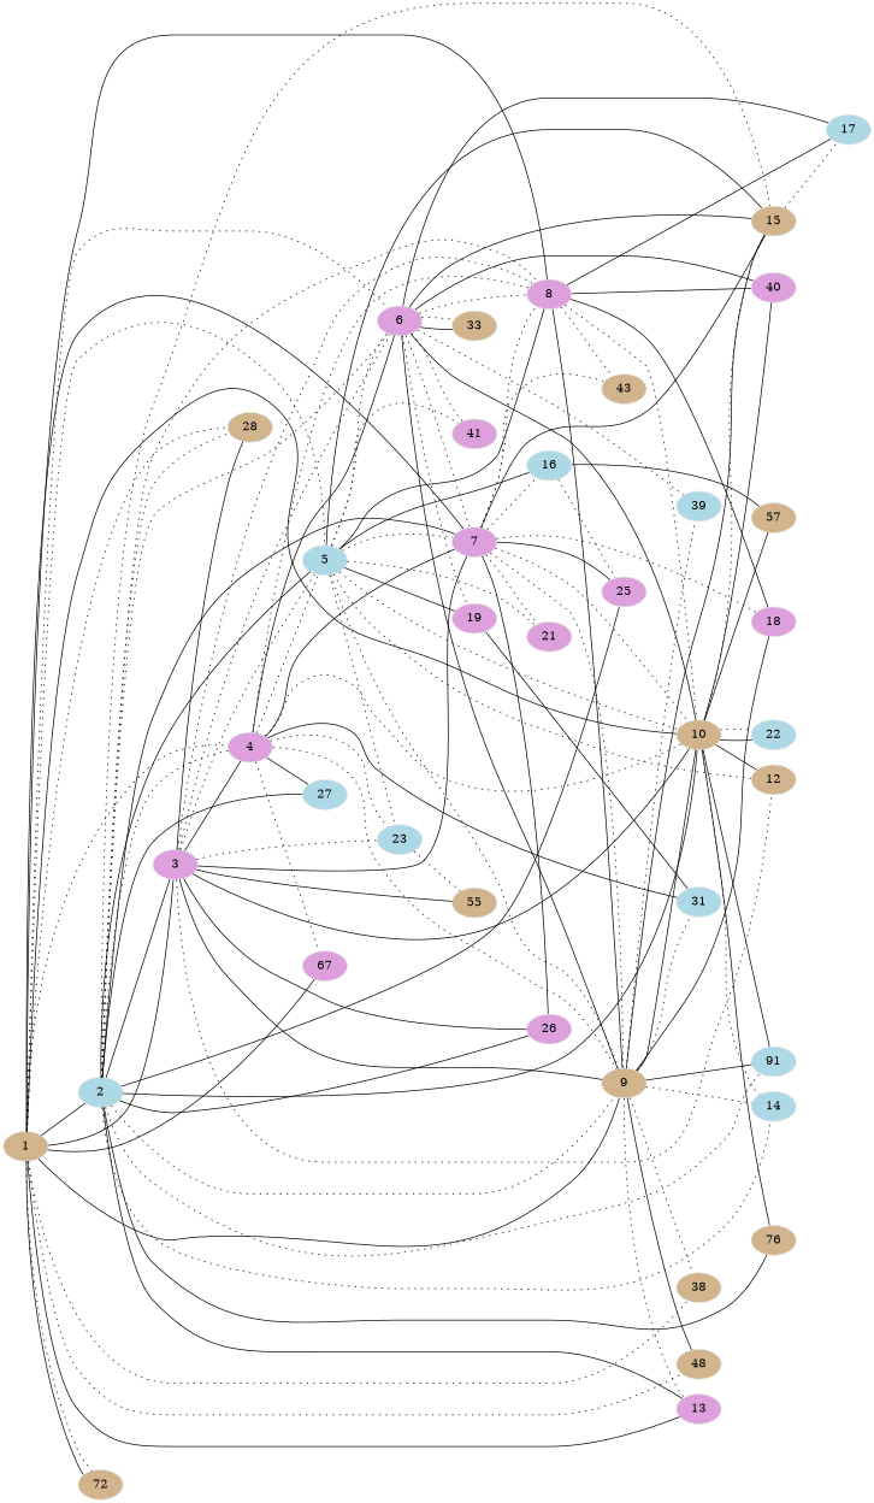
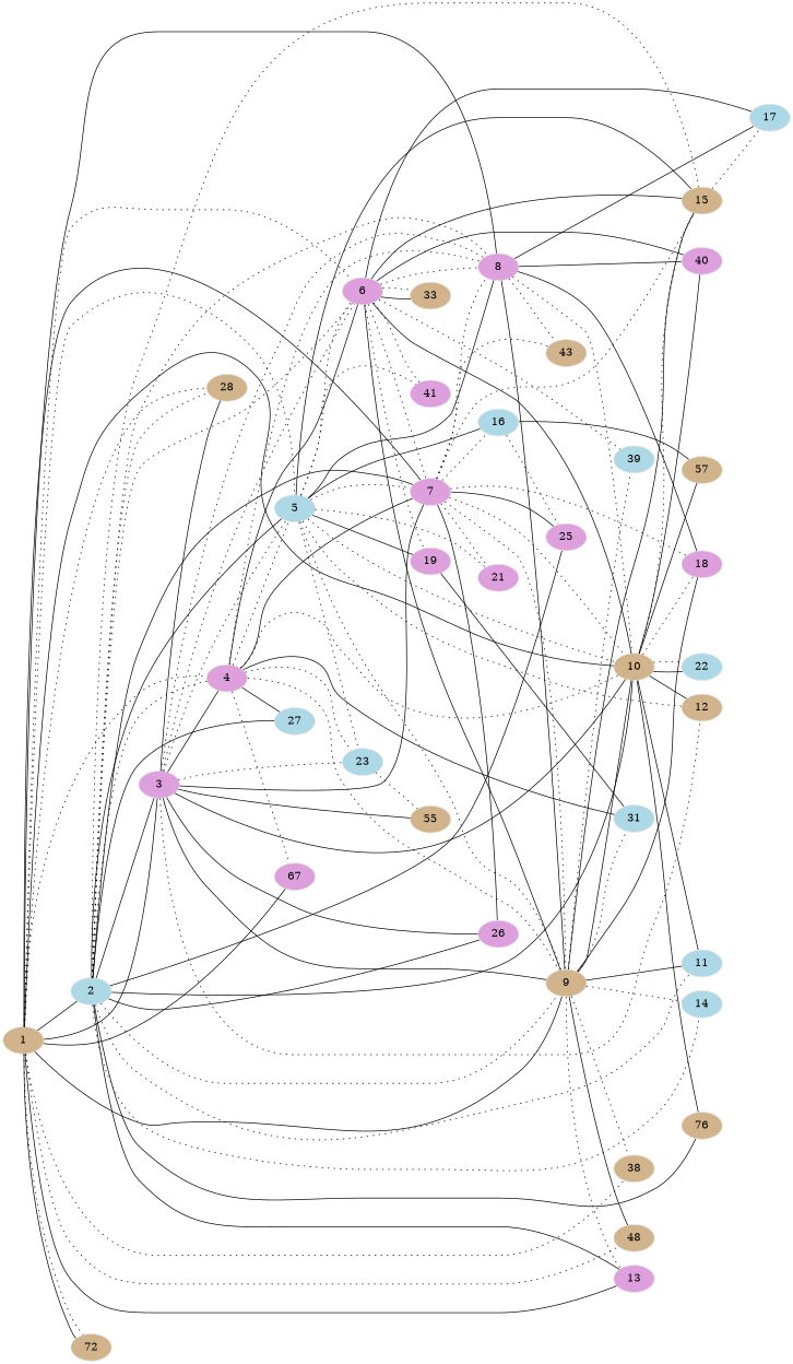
  graph {
    rankdir=LR
    node [color=gray90 fillcolor=plum style=filled]
    edge [style=dotted]
    2 [fillcolor=lightblue super="+70+29+47+54+45+32"]
    3 [super="+35"]
    4
    5 [fillcolor=lightblue]
    6 [super="+36+68"]
    7
    8
    9 [fillcolor=tan super="+30+61+77+63+20+44+50+24"]
    10 [fillcolor=tan]
    13
    28 [fillcolor=tan super="+56"]
-   11 [fillcolor=lightblue super="+37" label=91]
+   11 [fillcolor=lightblue super="+37"]
    14 [fillcolor=lightblue]
    15 [fillcolor=tan super="+52+78+51+34"]
    25 [super="+53"]
    26 [super="+79"]
    27 [fillcolor=lightblue super="+59"]
    n18 [fillcolor=tan label=76]
    1 [fillcolor=tan]
    38 [fillcolor=tan]
    48 [fillcolor=tan]
    67
    72 [fillcolor=tan]
    12 [fillcolor=tan super="+62"]
    23 [fillcolor=lightblue super="+58"]
    55 [fillcolor=tan]
    31 [fillcolor=lightblue]
    16 [fillcolor=lightblue]
    19
    21
    41
    17 [fillcolor=lightblue super="+42"]
    33 [fillcolor=tan]
    39 [fillcolor=lightblue]
    40 [super="+66"]
    18 [super="+75"]
    43 [fillcolor=tan]
    22 [fillcolor=lightblue super="+69"]
    57 [fillcolor=tan]
    2 -- 3 [style=solid]
    2 -- 4
    2 -- 5 [style=solid weight=2]
    2 -- 6
    2 -- 7 [style=solid]
    2 -- 8
    2 -- 9 [weight=3]
    2 -- 10 [style=solid weight=4]
    2 -- 13 [style=solid]
    2 -- 28
    2 -- 11
    2 -- 14
    2 -- 15
    2 -- 25 [style=solid]
    2 -- 26 [style=solid weight=2]
    2 -- 27 [style=solid]
    2 -- n18 [style=solid]
    3 -- 4 [style=solid weight=2]
    3 -- 5
    3 -- 6
    3 -- 7 [style=solid]
    3 -- 8
    3 -- 9 [style=solid]
    3 -- 10 [style=solid]
    3 -- 28 [style=solid]
    3 -- 26 [style=solid]
    3 -- 12
    3 -- 23
    3 -- 55 [style=solid]
    4 -- 5
    4 -- 6 [style=solid]
    4 -- 7 [style=solid]
    4 -- 8
    4 -- 9 [weight=2]
    4 -- 10
    4 -- 27 [style=solid weight=2]
    4 -- 67
    4 -- 23
    4 -- 31 [style=solid]
    5 -- 6
    5 -- 7
    5 -- 8 [style=solid]
    5 -- 9
    5 -- 10
    5 -- 15 [style=solid]
    5 -- 12
    5 -- 23
    5 -- 16 [style=solid]
    5 -- 19 [style=solid]
    5 -- 21
    5 -- 41
    6 -- 7 [weight=2]
    6 -- 8
    6 -- 9 [style=solid weight=2]
    6 -- 10 [style=solid]
    6 -- 15 [style=solid weight=2]
    6 -- 19
    6 -- 41
    6 -- 17 [style=solid weight=2]
    6 -- 33 [style=solid]
    6 -- 33
    6 -- 39
    6 -- 40 [style=solid]
    7 -- 8
    7 -- 9 [weight=5]
    7 -- 10
-   7 -- 15 [style=solid]
+   7 -- 15
    7 -- 25 [style=solid]
    7 -- 26 [style=solid]
    7 -- 16
    7 -- 21
    7 -- 18
    7 -- 43
    8 -- 9 [style=solid weight=2]
    8 -- 10
    8 -- 17 [style=solid]
    8 -- 40 [style=solid]
    8 -- 18 [style=solid]
    8 -- 43
    9 -- 10 [style=solid]
    9 -- 13
    9 -- 11 [style=solid]
    9 -- 14
    9 -- 15 [style=solid weight=3]
    9 -- 38
    9 -- 48 [style=solid]
    9 -- 31 [weight=2]
    9 -- 39
    9 -- 18 [style=solid]
    10 -- 11 [style=solid]
-   10 -- 14
+   10 -- 18
    10 -- 15
    10 -- n18 [style=solid]
    10 -- 12 [style=solid]
    10 -- 40 [style=solid]
    10 -- 22 [style=solid weight=2]
    10 -- 22
    10 -- 57 [style=solid]
    15 -- 17
    1 -- 2 [style=solid]
    1 -- 3 [style=solid]
    1 -- 4
    1 -- 5
    1 -- 6
    1 -- 7 [style=solid]
    1 -- 8 [style=solid]
    1 -- 9 [style=solid weight=3]
    1 -- 10 [style=solid]
    1 -- 13 [style=solid]
    1 -- 28
    1 -- 38
    1 -- 48
    1 -- 67 [style=solid]
    1 -- 72 [style=solid]
    1 -- 72
    23 -- 55
    16 -- 25
    16 -- 57 [style=solid]
    19 -- 31 [style=solid]
  }
